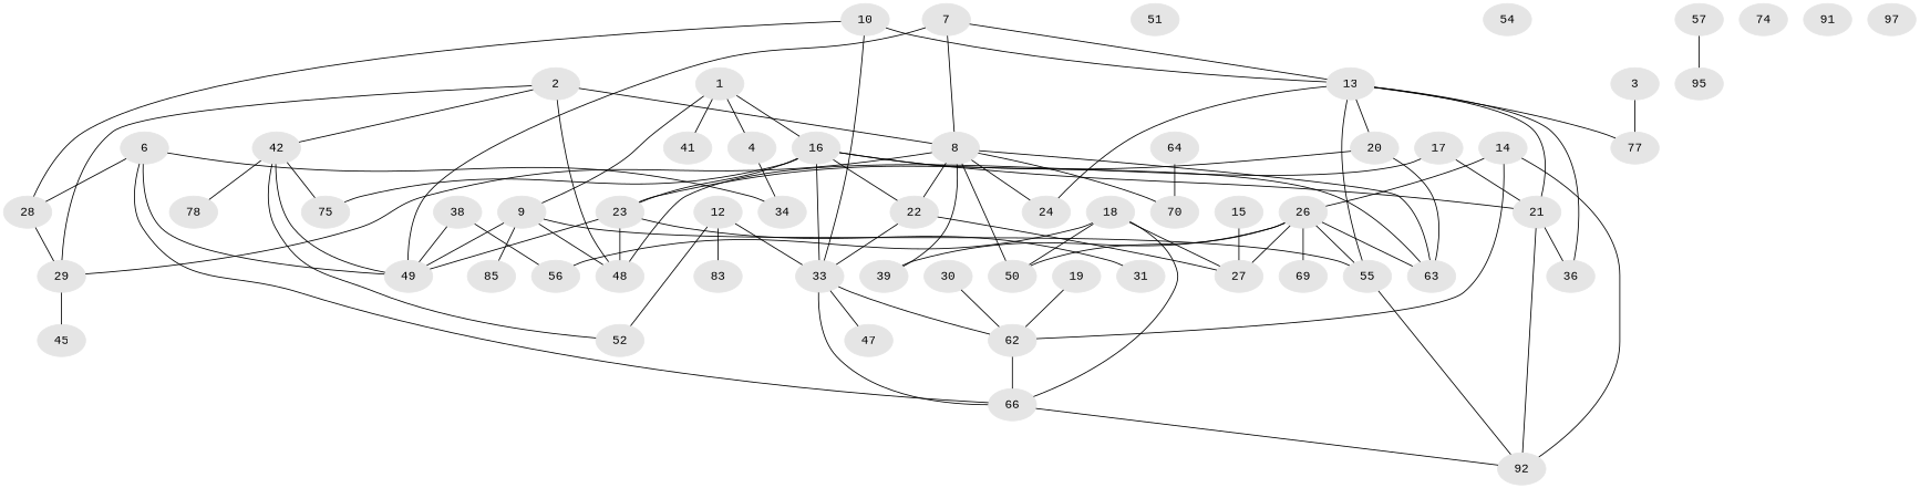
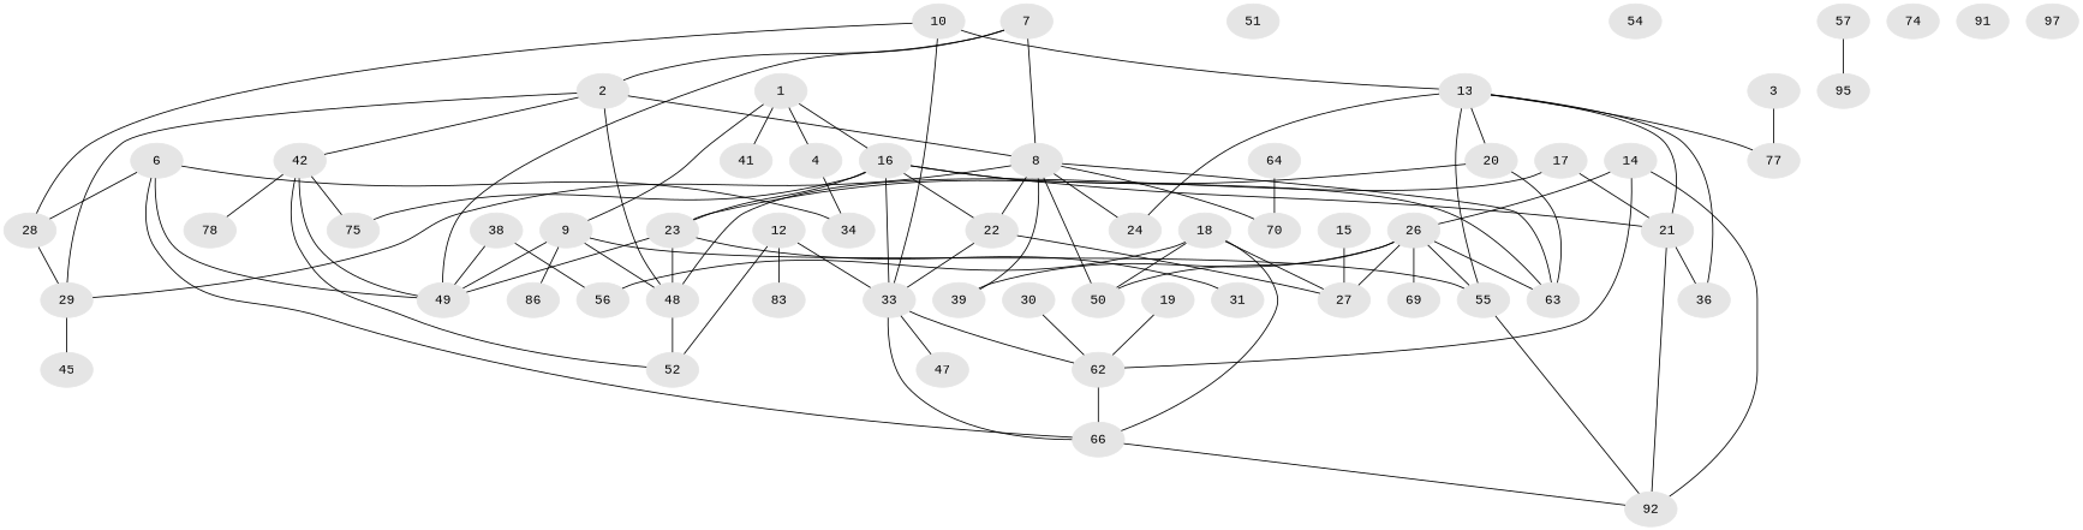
  graph {
    fontname="Liberation Mono"
    node [color=gray90 fontname="Liberation Mono" style=filled]
    edge [fontname="Liberation Mono"]
    1 [super="+94"]
    4 [super="+43"]
    9 [super="+53"]
    16 [super="+79"]
    41
    34
    48 [super="+59"]
    49 [super="+88"]
    55
-   85
+   85 [label=86]
    22 [super="+89"]
    63 [super="+86"]
    33 [super="+40"]
    21 [super="+25"]
    23 [super="+60"]
    75
    2 [super="+5"]
    8 [super="+44"]
    29 [super="+37"]
    42 [super="+93"]
    24 [super="+82"]
    39
    50 [super="+80"]
    70
    45
    52
    78
    3 [super="+32"]
    77 [super="+90"]
    6 [super="+67"]
    28
    66 [super="+87"]
    92 [super="+96"]
    7 [super="+11"]
    13 [super="+61"]
    20
    36
    27 [super="+81"]
    10 [super="+68"]
    62 [super="+65"]
    47
    12 [super="+35"]
    83
    14 [super="+58"]
    26 [super="+76"]
    69
    15
    31
    17 [super="+84"]
    18 [super="+72"]
    56
    19
    30
    38 [super="+46"]
    51
    54
    57 [super="+71"]
    95
    64 [super="+73"]
    74
    91
    97
    1 -- 4
    1 -- 9
    1 -- 16
    1 -- 41
    4 -- 34
    9 -- 48
    9 -- 49
    9 -- 55
    9 -- 85
    16 -- 22
    16 -- 63
    16 -- 33
    16 -- 21 [weight=2]
    16 -- 23
    16 -- 75
+   48 -- 52
    55 -- 92
    22 -- 33
    22 -- 27
    33 -- 66
    33 -- 62
    33 -- 47
    21 -- 92
    21 -- 36
    23 -- 48
    23 -- 49
    23 -- 31
    2 -- 48
    2 -- 8 [weight=2]
    2 -- 29
    2 -- 42
    8 -- 22
    8 -- 63
    8 -- 29
    8 -- 24
    8 -- 39
    8 -- 50
    8 -- 70
    29 -- 45
    42 -- 49
    42 -- 75
    42 -- 52
    42 -- 78
    3 -- 77
    6 -- 34
    6 -- 49 [weight=2]
    6 -- 28
    6 -- 66
    28 -- 29
    66 -- 92
    7 -- 49
    7 -- 8
-   7 -- 13
+   7 -- 2
    13 -- 55
    13 -- 21
    13 -- 24
    13 -- 77
    13 -- 20
    13 -- 36
    20 -- 63
    20 -- 23
    10 -- 33
    10 -- 28
    10 -- 13
    62 -- 66
    12 -- 33
    12 -- 52
    12 -- 83
    14 -- 92 [weight=2]
    14 -- 62
    14 -- 26
    26 -- 55
    26 -- 63
    26 -- 39
    26 -- 50
    26 -- 27
    26 -- 69
    15 -- 27
    17 -- 48
    17 -- 21
    18 -- 50
    18 -- 66
    18 -- 27
    18 -- 56
    19 -- 62
    30 -- 62
    38 -- 49
    38 -- 56
    57 -- 95
    64 -- 70
  }
